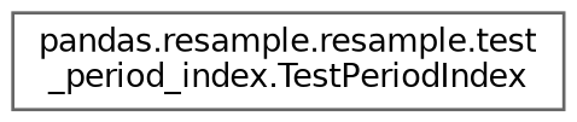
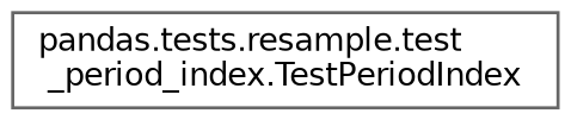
  digraph {
    rankdir=LR
-   n1 [color=grey40 fillcolor=white fontname=Helvetica fontsize=10 height=0.2 label="pandas.resample.resample.test\l_period_index.TestPeriodIndex" shape=box style=filled width=0.4]
+   n1 [color=grey40 fillcolor=white fontname=Helvetica fontsize=10 height=0.2 label="pandas.tests.resample.test\l_period_index.TestPeriodIndex" shape=box style=filled width=0.4]
  }
